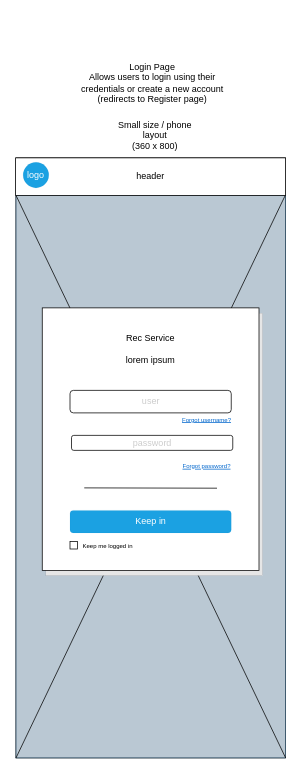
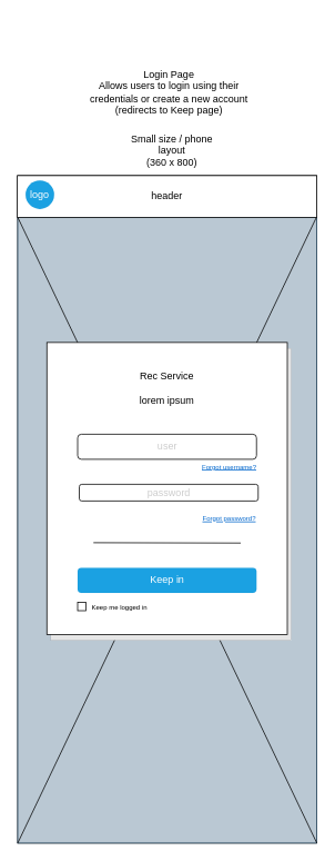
  <mxCell id="0" />
  <mxCell id="1" parent="0" />
  <mxCell id="2" value="" style="rounded=0;whiteSpace=wrap;html=1;" vertex="1" parent="1"><mxGeometry x="20.5" y="210" width="359" height="800" as="geometry" /></mxCell>
  <mxCell id="3" value="" style="rounded=0;whiteSpace=wrap;html=1;fillColor=#bac8d3;strokeColor=#23445d;" vertex="1" parent="1"><mxGeometry x="20.5" y="260" width="359.5" height="750" as="geometry" /></mxCell>
  <mxCell id="4" value="" style="endArrow=none;html=1;rounded=0;exitX=0;exitY=1;exitDx=0;exitDy=0;" edge="1" parent="1" source="3"><mxGeometry width="50" height="50" relative="1" as="geometry"><mxPoint x="329.5" y="310" as="sourcePoint" /><mxPoint x="379.5" y="260" as="targetPoint" /></mxGeometry></mxCell>
  <mxCell id="5" value="" style="endArrow=none;html=1;rounded=0;exitX=1;exitY=1;exitDx=0;exitDy=0;entryX=0;entryY=0;entryDx=0;entryDy=0;" edge="1" parent="1" source="3" target="3"><mxGeometry width="50" height="50" relative="1" as="geometry"><mxPoint x="-81.5" y="1020" as="sourcePoint" /><mxPoint x="277" y="270" as="targetPoint" /></mxGeometry></mxCell>
  <mxCell id="6" value="" style="rounded=0;whiteSpace=wrap;html=1;strokeWidth=0;fillColor=#E6E6E6;" vertex="1" parent="1"><mxGeometry x="60.25" y="417" width="289" height="350" as="geometry" /></mxCell>
  <mxCell id="7" value="" style="rounded=0;whiteSpace=wrap;html=1;" vertex="1" parent="1"><mxGeometry x="55.5" y="410" width="289" height="350" as="geometry" /></mxCell>
- <mxCell id="8" value="Login Page&lt;div&gt;Allows users to login using their credentials or create a new account (redirects to Register page)&lt;/div&gt;" style="text;html=1;align=center;verticalAlign=middle;whiteSpace=wrap;rounded=0;" vertex="1" parent="1"><mxGeometry x="90" y="20" width="225" height="180" as="geometry" /></mxCell>
+ <mxCell id="8" value="Login Page&lt;div&gt;Allows users to login using their credentials or create a new account (redirects to Keep page)&lt;/div&gt;" style="text;html=1;align=center;verticalAlign=middle;whiteSpace=wrap;rounded=0;" vertex="1" parent="1"><mxGeometry x="90" y="20" width="225" height="180" as="geometry" /></mxCell>
  <mxCell id="9" value="Small size / phone layout&lt;div&gt;(360 x 800)&lt;/div&gt;" style="text;html=1;align=center;verticalAlign=middle;whiteSpace=wrap;rounded=0;" vertex="1" parent="1"><mxGeometry x="150.5" y="150" width="110" height="60" as="geometry" /></mxCell>
  <mxCell id="10" value="" style="rounded=0;whiteSpace=wrap;html=1;" vertex="1" parent="1"><mxGeometry x="20" y="210" width="360" height="50" as="geometry" /></mxCell>
  <mxCell id="11" value="header" style="text;html=1;align=center;verticalAlign=middle;whiteSpace=wrap;rounded=0;" vertex="1" parent="1"><mxGeometry x="180" y="230" width="40" height="10" as="geometry" /></mxCell>
  <mxCell id="12" value="" style="shape=image;html=1;verticalAlign=top;verticalLabelPosition=bottom;labelBackgroundColor=#ffffff;imageAspect=0;aspect=fixed;image=https://cdn4.iconfinder.com/data/icons/evil-icons-user-interface/64/menu-128.png" vertex="1" parent="1"><mxGeometry x="330" y="215.75" width="38.5" height="38.5" as="geometry" /></mxCell>
  <mxCell id="13" value="" style="ellipse;whiteSpace=wrap;html=1;aspect=fixed;fillColor=#1ba1e2;strokeColor=#006EAF;fontColor=#ffffff;strokeWidth=0;" vertex="1" parent="1"><mxGeometry x="30" y="215.75" width="34.25" height="34.25" as="geometry" /></mxCell>
  <mxCell id="14" value="&lt;font style=&quot;color: rgb(255, 255, 255);&quot;&gt;logo&lt;/font&gt;" style="text;html=1;align=center;verticalAlign=middle;whiteSpace=wrap;rounded=0;" vertex="1" parent="1"><mxGeometry x="27.13" y="227.88" width="40" height="10" as="geometry" /></mxCell>
  <mxCell id="15" value="Rec Service&lt;div&gt;&lt;br&gt;&lt;/div&gt;&lt;div&gt;lorem ipsum&lt;/div&gt;" style="text;html=1;align=center;verticalAlign=middle;whiteSpace=wrap;rounded=0;" vertex="1" parent="1"><mxGeometry x="160" y="440" width="80" height="50" as="geometry" /></mxCell>
  <mxCell id="16" value="&lt;font style=&quot;color: rgb(204, 204, 204);&quot;&gt;user&lt;/font&gt;" style="rounded=1;whiteSpace=wrap;html=1;" vertex="1" parent="1"><mxGeometry x="92.5" y="520" width="215" height="30" as="geometry" /></mxCell>
  <mxCell id="17" value="&lt;font style=&quot;color: rgb(204, 204, 204);&quot;&gt;password&lt;/font&gt;" style="rounded=1;whiteSpace=wrap;html=1;" vertex="1" parent="1"><mxGeometry x="94.5" y="580" width="215" height="20" as="geometry" /></mxCell>
  <mxCell id="18" value="&lt;font style=&quot;color: rgb(255, 255, 255);&quot;&gt;Keep in&lt;/font&gt;" style="rounded=1;whiteSpace=wrap;html=1;strokeWidth=0;fillColor=#1ba1e2;fontColor=#ffffff;strokeColor=#006EAF;" vertex="1" parent="1"><mxGeometry x="92.5" y="680" width="215" height="30" as="geometry" /></mxCell>
  <mxCell id="19" value="" style="whiteSpace=wrap;html=1;aspect=fixed;" vertex="1" parent="1"><mxGeometry x="92.5" y="721.5" width="10" height="10" as="geometry" /></mxCell>
  <mxCell id="20" value="Keep me logged in" style="text;html=1;align=center;verticalAlign=middle;whiteSpace=wrap;rounded=0;fontSize=8;" vertex="1" parent="1"><mxGeometry x="108" y="720" width="69.5" height="13" as="geometry" /></mxCell>
  <mxCell id="21" value="" style="endArrow=none;html=1;rounded=0;" edge="1" parent="1"><mxGeometry width="50" height="50" relative="1" as="geometry"><mxPoint x="111.5" y="650" as="sourcePoint" /><mxPoint x="288.5" y="650.43" as="targetPoint" /></mxGeometry></mxCell>
  <mxCell id="22" value="Forgot password?" style="text;html=1;align=center;verticalAlign=middle;whiteSpace=wrap;rounded=0;fontSize=8;fontStyle=4;fontColor=light-dark(#0066CC,#EDEDED);" vertex="1" parent="1"><mxGeometry x="240" y="614" width="69.5" height="13" as="geometry" /></mxCell>
  <mxCell id="23" value="Forgot username?" style="text;html=1;align=center;verticalAlign=middle;whiteSpace=wrap;rounded=0;fontSize=8;fontStyle=4;fontColor=light-dark(#0066CC,#EDEDED);" vertex="1" parent="1"><mxGeometry x="240" y="552" width="69.5" height="13" as="geometry" /></mxCell>
